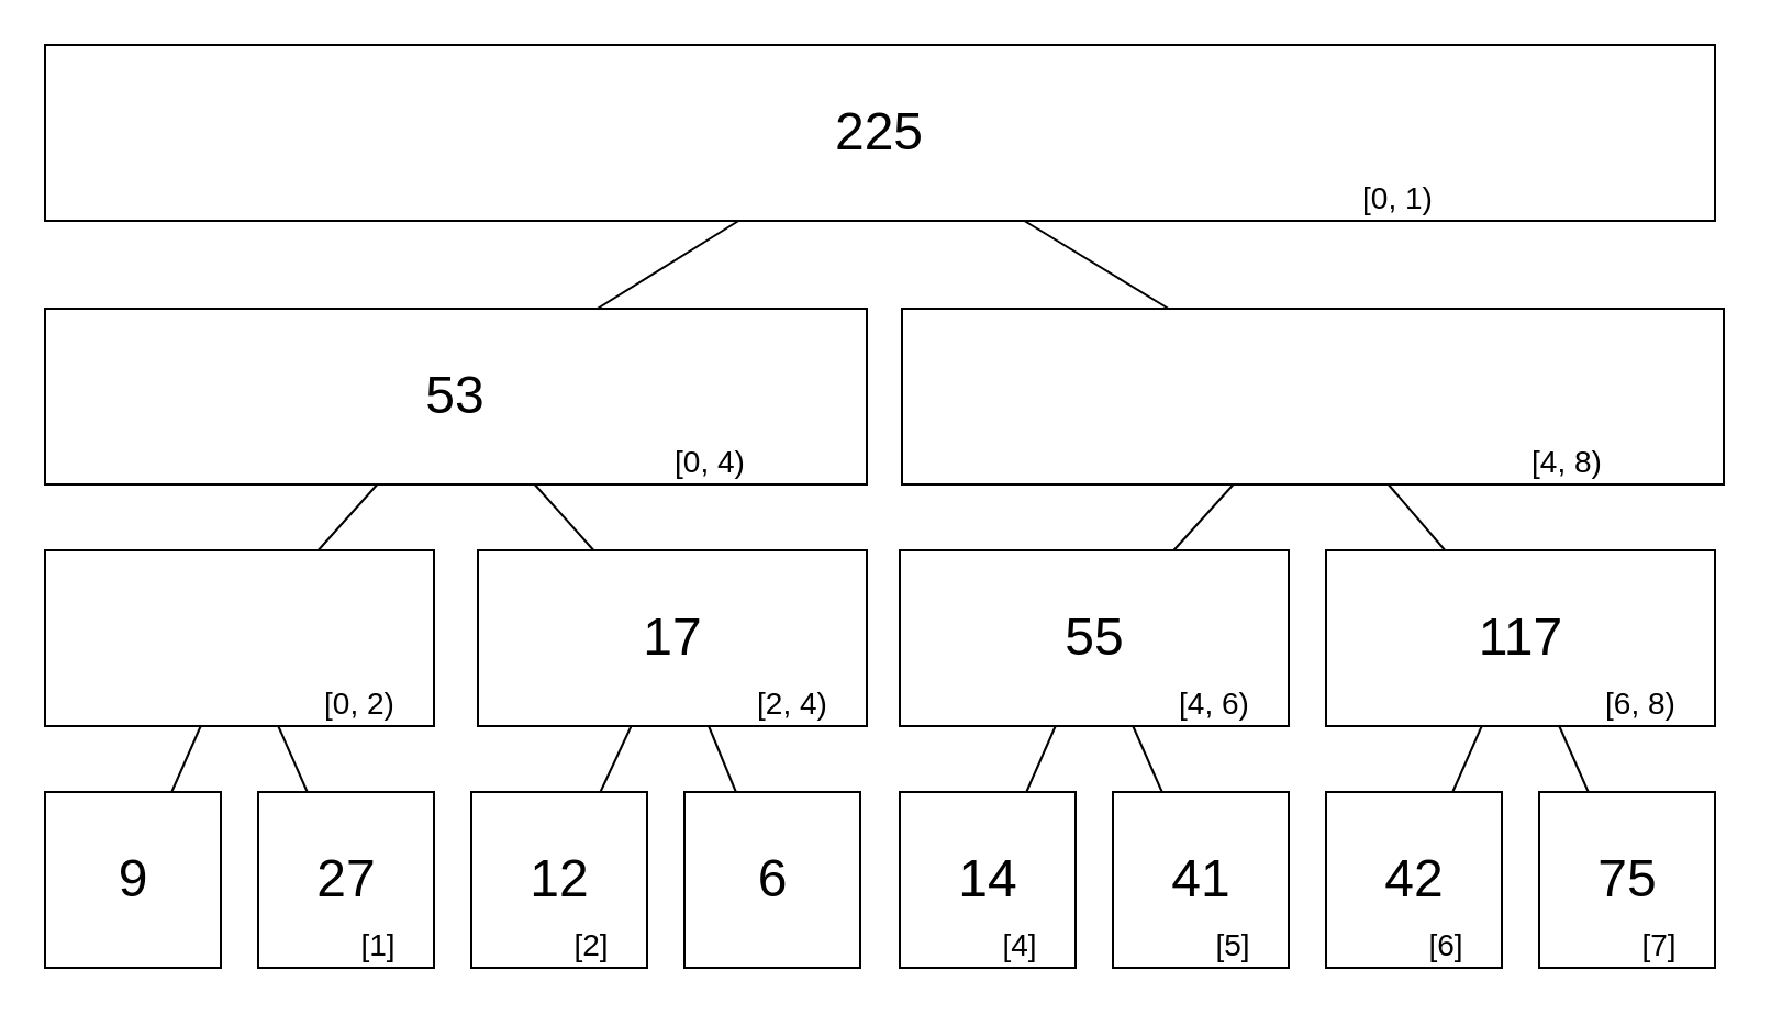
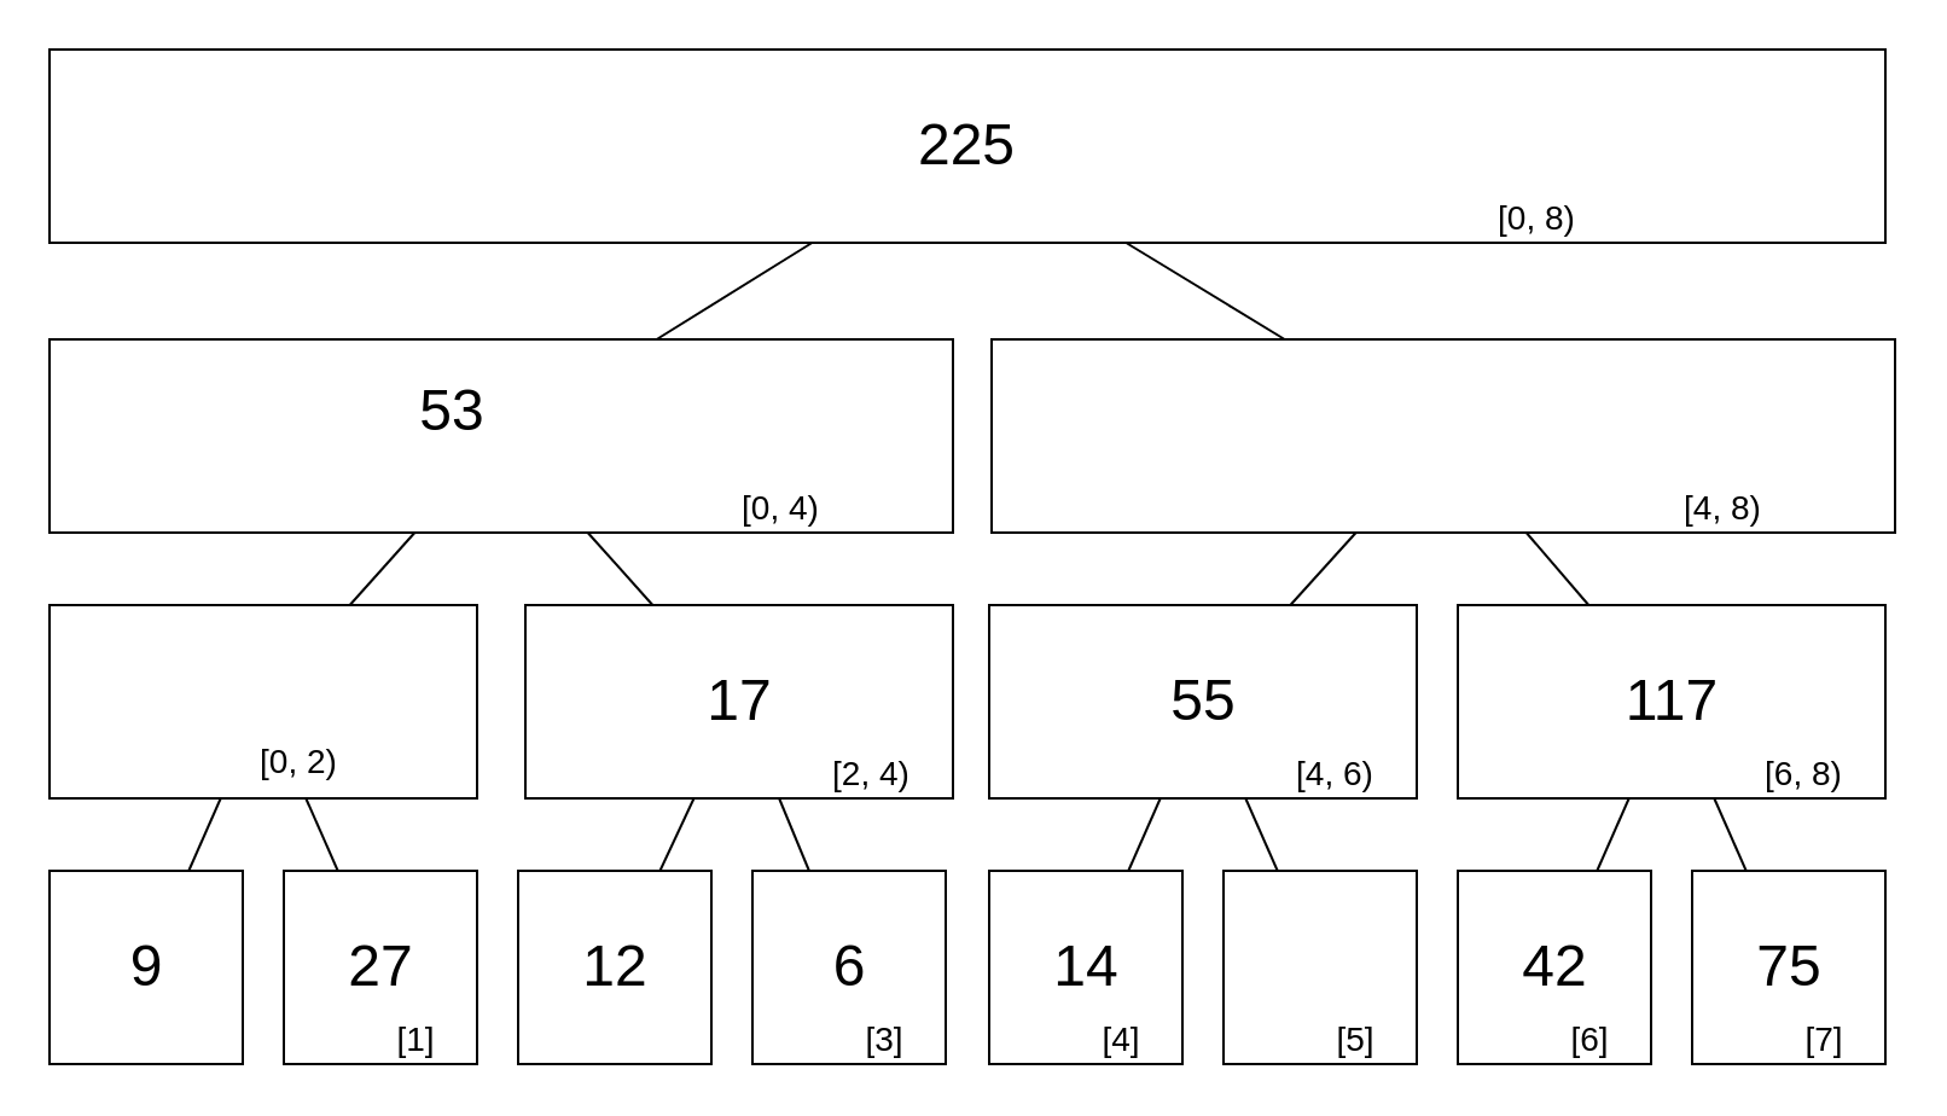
  <mxCell id="0" />
  <mxCell id="1" parent="0" />
  <mxCell id="2" value="" style="group" parent="1" vertex="1" connectable="0"><mxGeometry x="20" y="360" width="80" height="80" as="geometry" /></mxCell>
  <mxCell id="3" value="" style="rounded=0;whiteSpace=wrap;html=1;" parent="2" vertex="1"><mxGeometry width="80" height="80" as="geometry" /></mxCell>
  <mxCell id="4" value="&lt;font style=&quot;font-size: 24px;&quot;&gt;9&lt;/font&gt;" style="text;html=1;align=center;verticalAlign=middle;whiteSpace=wrap;rounded=0;" parent="2" vertex="1"><mxGeometry x="17.5" y="25" width="45" height="30" as="geometry" /></mxCell>
  <mxCell id="5" value="" style="group" parent="1" vertex="1" connectable="0"><mxGeometry x="117" y="360" width="80" height="80" as="geometry" /></mxCell>
  <mxCell id="6" value="" style="rounded=0;whiteSpace=wrap;html=1;" parent="5" vertex="1"><mxGeometry width="80" height="80" as="geometry" /></mxCell>
  <mxCell id="7" value="&lt;font style=&quot;font-size: 24px;&quot;&gt;27&lt;/font&gt;" style="text;html=1;align=center;verticalAlign=middle;whiteSpace=wrap;rounded=0;" parent="5" vertex="1"><mxGeometry x="17.5" y="25" width="45" height="30" as="geometry" /></mxCell>
  <mxCell id="8" value="&lt;font style=&quot;font-size: 14px;&quot;&gt;[1]&lt;/font&gt;" style="text;html=1;align=center;verticalAlign=middle;whiteSpace=wrap;rounded=0;" parent="5" vertex="1"><mxGeometry x="30" y="60" width="50" height="20" as="geometry" /></mxCell>
  <mxCell id="9" value="" style="group" parent="1" vertex="1" connectable="0"><mxGeometry x="214" y="360" width="80" height="80" as="geometry" /></mxCell>
  <mxCell id="10" value="" style="rounded=0;whiteSpace=wrap;html=1;" parent="9" vertex="1"><mxGeometry width="80" height="80" as="geometry" /></mxCell>
  <mxCell id="11" value="&lt;font style=&quot;font-size: 24px;&quot;&gt;12&lt;/font&gt;" style="text;html=1;align=center;verticalAlign=middle;whiteSpace=wrap;rounded=0;" parent="9" vertex="1"><mxGeometry x="17.5" y="25" width="45" height="30" as="geometry" /></mxCell>
- <mxCell id="12" value="&lt;font style=&quot;font-size: 14px;&quot;&gt;[2]&lt;/font&gt;" style="text;html=1;align=center;verticalAlign=middle;whiteSpace=wrap;rounded=0;" parent="9" vertex="1"><mxGeometry x="30" y="60" width="50" height="20" as="geometry" /></mxCell>
  <mxCell id="13" value="" style="group" parent="1" vertex="1" connectable="0"><mxGeometry x="311" y="360" width="80" height="80" as="geometry" /></mxCell>
  <mxCell id="14" value="" style="rounded=0;whiteSpace=wrap;html=1;" parent="13" vertex="1"><mxGeometry width="80" height="80" as="geometry" /></mxCell>
  <mxCell id="15" value="&lt;font style=&quot;font-size: 24px;&quot;&gt;6&lt;/font&gt;" style="text;html=1;align=center;verticalAlign=middle;whiteSpace=wrap;rounded=0;" parent="13" vertex="1"><mxGeometry x="17.5" y="25" width="45" height="30" as="geometry" /></mxCell>
+ <mxCell id="16" value="&lt;font style=&quot;font-size: 14px;&quot;&gt;[3]&lt;/font&gt;" style="text;html=1;align=center;verticalAlign=middle;whiteSpace=wrap;rounded=0;" parent="13" vertex="1"><mxGeometry x="30" y="60" width="50" height="20" as="geometry" /></mxCell>
  <mxCell id="17" value="" style="group" parent="1" vertex="1" connectable="0"><mxGeometry x="409" y="360" width="80" height="80" as="geometry" /></mxCell>
  <mxCell id="18" value="" style="rounded=0;whiteSpace=wrap;html=1;" parent="17" vertex="1"><mxGeometry width="80" height="80" as="geometry" /></mxCell>
  <mxCell id="19" value="&lt;span style=&quot;font-size: 24px;&quot;&gt;14&lt;/span&gt;" style="text;html=1;align=center;verticalAlign=middle;whiteSpace=wrap;rounded=0;" parent="17" vertex="1"><mxGeometry x="17.5" y="25" width="45" height="30" as="geometry" /></mxCell>
  <mxCell id="20" value="&lt;font style=&quot;font-size: 14px;&quot;&gt;[4]&lt;/font&gt;" style="text;html=1;align=center;verticalAlign=middle;whiteSpace=wrap;rounded=0;" parent="17" vertex="1"><mxGeometry x="30" y="60" width="50" height="20" as="geometry" /></mxCell>
  <mxCell id="21" value="" style="group" parent="1" vertex="1" connectable="0"><mxGeometry x="506" y="360" width="80" height="80" as="geometry" /></mxCell>
  <mxCell id="22" value="" style="rounded=0;whiteSpace=wrap;html=1;" parent="21" vertex="1"><mxGeometry width="80" height="80" as="geometry" /></mxCell>
- <mxCell id="23" value="&lt;font style=&quot;font-size: 24px;&quot;&gt;41&lt;/font&gt;" style="text;html=1;align=center;verticalAlign=middle;whiteSpace=wrap;rounded=0;" parent="21" vertex="1"><mxGeometry x="17.5" y="25" width="45" height="30" as="geometry" /></mxCell>
  <mxCell id="24" value="&lt;font style=&quot;font-size: 14px;&quot;&gt;[5]&lt;/font&gt;" style="text;html=1;align=center;verticalAlign=middle;whiteSpace=wrap;rounded=0;" parent="21" vertex="1"><mxGeometry x="30" y="60" width="50" height="20" as="geometry" /></mxCell>
  <mxCell id="25" value="" style="group" parent="1" vertex="1" connectable="0"><mxGeometry x="603" y="360" width="80" height="80" as="geometry" /></mxCell>
  <mxCell id="26" value="" style="rounded=0;whiteSpace=wrap;html=1;" parent="25" vertex="1"><mxGeometry width="80" height="80" as="geometry" /></mxCell>
  <mxCell id="27" value="&lt;span style=&quot;font-size: 24px;&quot;&gt;42&lt;/span&gt;" style="text;html=1;align=center;verticalAlign=middle;whiteSpace=wrap;rounded=0;" parent="25" vertex="1"><mxGeometry x="17.5" y="25" width="45" height="30" as="geometry" /></mxCell>
  <mxCell id="28" value="&lt;font style=&quot;font-size: 14px;&quot;&gt;[6]&lt;/font&gt;" style="text;html=1;align=center;verticalAlign=middle;whiteSpace=wrap;rounded=0;" parent="25" vertex="1"><mxGeometry x="30" y="60" width="50" height="20" as="geometry" /></mxCell>
  <mxCell id="29" value="" style="group" parent="1" vertex="1" connectable="0"><mxGeometry x="700" y="360" width="80" height="80" as="geometry" /></mxCell>
  <mxCell id="30" value="" style="rounded=0;whiteSpace=wrap;html=1;" parent="29" vertex="1"><mxGeometry width="80" height="80" as="geometry" /></mxCell>
  <mxCell id="31" value="&lt;font style=&quot;font-size: 24px;&quot;&gt;75&lt;/font&gt;" style="text;html=1;align=center;verticalAlign=middle;whiteSpace=wrap;rounded=0;" parent="29" vertex="1"><mxGeometry x="17.5" y="25" width="45" height="30" as="geometry" /></mxCell>
  <mxCell id="32" value="&lt;font style=&quot;font-size: 14px;&quot;&gt;[7]&lt;/font&gt;" style="text;html=1;align=center;verticalAlign=middle;whiteSpace=wrap;rounded=0;" parent="29" vertex="1"><mxGeometry x="30" y="60" width="50" height="20" as="geometry" /></mxCell>
  <mxCell id="33" value="" style="group" parent="1" vertex="1" connectable="0"><mxGeometry x="20" y="250" width="177" height="80" as="geometry" /></mxCell>
  <mxCell id="34" value="" style="rounded=0;whiteSpace=wrap;html=1;" parent="33" vertex="1"><mxGeometry width="177" height="80" as="geometry" /></mxCell>
- <mxCell id="35" value="&lt;font style=&quot;font-size: 14px;&quot;&gt;[0, 2)&lt;/font&gt;" style="text;html=1;align=center;verticalAlign=middle;whiteSpace=wrap;rounded=0;" parent="33" vertex="1"><mxGeometry x="110" y="60" width="67" height="20" as="geometry" /></mxCell>
+ <mxCell id="35" value="&lt;font style=&quot;font-size: 14px;&quot;&gt;[0, 2)&lt;/font&gt;" style="text;html=1;align=center;verticalAlign=middle;whiteSpace=wrap;rounded=0;" parent="33" vertex="1"><mxGeometry x="70" y="55" width="67" height="20" as="geometry" /></mxCell>
  <mxCell id="36" value="" style="group" parent="1" vertex="1" connectable="0"><mxGeometry x="217" y="250" width="177" height="80" as="geometry" /></mxCell>
  <mxCell id="37" value="" style="rounded=0;whiteSpace=wrap;html=1;" parent="36" vertex="1"><mxGeometry width="177" height="80" as="geometry" /></mxCell>
  <mxCell id="38" value="&lt;font style=&quot;font-size: 24px;&quot;&gt;17&lt;/font&gt;" style="text;html=1;align=center;verticalAlign=middle;whiteSpace=wrap;rounded=0;" parent="36" vertex="1"><mxGeometry x="38.719" y="25" width="99.563" height="30" as="geometry" /></mxCell>
  <mxCell id="39" value="&lt;font style=&quot;font-size: 14px;&quot;&gt;[2, 4)&lt;/font&gt;" style="text;html=1;align=center;verticalAlign=middle;whiteSpace=wrap;rounded=0;" parent="36" vertex="1"><mxGeometry x="110" y="60" width="67" height="20" as="geometry" /></mxCell>
  <mxCell id="40" value="" style="group" parent="1" vertex="1" connectable="0"><mxGeometry x="409" y="250" width="177" height="80" as="geometry" /></mxCell>
  <mxCell id="41" value="" style="rounded=0;whiteSpace=wrap;html=1;" parent="40" vertex="1"><mxGeometry width="177" height="80" as="geometry" /></mxCell>
  <mxCell id="42" value="&lt;font style=&quot;font-size: 24px;&quot;&gt;55&lt;/font&gt;" style="text;html=1;align=center;verticalAlign=middle;whiteSpace=wrap;rounded=0;" parent="40" vertex="1"><mxGeometry x="38.719" y="25" width="99.563" height="30" as="geometry" /></mxCell>
  <mxCell id="43" value="&lt;font style=&quot;font-size: 14px;&quot;&gt;[4, 6)&lt;/font&gt;" style="text;html=1;align=center;verticalAlign=middle;whiteSpace=wrap;rounded=0;" parent="40" vertex="1"><mxGeometry x="110" y="60" width="67" height="20" as="geometry" /></mxCell>
  <mxCell id="44" value="" style="group" parent="1" vertex="1" connectable="0"><mxGeometry x="603" y="250" width="177" height="80" as="geometry" /></mxCell>
  <mxCell id="45" value="" style="rounded=0;whiteSpace=wrap;html=1;" parent="44" vertex="1"><mxGeometry width="177" height="80" as="geometry" /></mxCell>
  <mxCell id="46" value="&lt;font style=&quot;font-size: 24px;&quot;&gt;117&lt;/font&gt;" style="text;html=1;align=center;verticalAlign=middle;whiteSpace=wrap;rounded=0;" parent="44" vertex="1"><mxGeometry x="38.719" y="25" width="99.563" height="30" as="geometry" /></mxCell>
  <mxCell id="47" value="&lt;font style=&quot;font-size: 14px;&quot;&gt;[6, 8)&lt;/font&gt;" style="text;html=1;align=center;verticalAlign=middle;whiteSpace=wrap;rounded=0;" parent="44" vertex="1"><mxGeometry x="110" y="60" width="67" height="20" as="geometry" /></mxCell>
  <mxCell id="48" value="" style="group" parent="1" vertex="1" connectable="0"><mxGeometry x="20" y="140" width="374" height="80" as="geometry" /></mxCell>
  <mxCell id="49" value="" style="rounded=0;whiteSpace=wrap;html=1;" parent="48" vertex="1"><mxGeometry width="374.0" height="80" as="geometry" /></mxCell>
- <mxCell id="50" value="&lt;span style=&quot;font-size: 24px;&quot;&gt;53&lt;/span&gt;" style="text;html=1;align=center;verticalAlign=middle;whiteSpace=wrap;rounded=0;" parent="48" vertex="1"><mxGeometry x="81.812" y="25" width="210.375" height="30" as="geometry" /></mxCell>
+ <mxCell id="50" value="&lt;span style=&quot;font-size: 24px;&quot;&gt;53&lt;/span&gt;" style="text;html=1;align=center;verticalAlign=middle;whiteSpace=wrap;rounded=0;" parent="48" vertex="1"><mxGeometry x="61.812" y="15" width="210.375" height="30" as="geometry" /></mxCell>
  <mxCell id="51" value="&lt;font style=&quot;font-size: 14px;&quot;&gt;[0, 4)&lt;/font&gt;" style="text;html=1;align=center;verticalAlign=middle;whiteSpace=wrap;rounded=0;" parent="48" vertex="1"><mxGeometry x="232.429" y="60" width="141.571" height="20" as="geometry" /></mxCell>
  <mxCell id="52" value="" style="group" parent="1" vertex="1" connectable="0"><mxGeometry x="410" y="140" width="374" height="80" as="geometry" /></mxCell>
  <mxCell id="53" value="" style="rounded=0;whiteSpace=wrap;html=1;" parent="52" vertex="1"><mxGeometry width="374.0" height="80" as="geometry" /></mxCell>
  <mxCell id="54" value="&lt;font style=&quot;font-size: 14px;&quot;&gt;[4, 8)&lt;/font&gt;" style="text;html=1;align=center;verticalAlign=middle;whiteSpace=wrap;rounded=0;" parent="52" vertex="1"><mxGeometry x="232.429" y="60" width="141.571" height="20" as="geometry" /></mxCell>
  <mxCell id="55" value="" style="group" parent="1" vertex="1" connectable="0"><mxGeometry x="20" y="20" width="760" height="80" as="geometry" /></mxCell>
  <mxCell id="56" value="" style="rounded=0;whiteSpace=wrap;html=1;" parent="55" vertex="1"><mxGeometry width="760.0" height="80" as="geometry" /></mxCell>
  <mxCell id="57" value="&lt;span style=&quot;font-size: 24px;&quot;&gt;225&lt;/span&gt;" style="text;html=1;align=center;verticalAlign=middle;whiteSpace=wrap;rounded=0;" parent="55" vertex="1"><mxGeometry x="166.25" y="25" width="427.5" height="30" as="geometry" /></mxCell>
- <mxCell id="58" value="&lt;font style=&quot;font-size: 14px;&quot;&gt;[0, 1)&lt;/font&gt;" style="text;html=1;align=center;verticalAlign=middle;whiteSpace=wrap;rounded=0;" parent="55" vertex="1"><mxGeometry x="472.316" y="60" width="287.684" height="20" as="geometry" /></mxCell>
+ <mxCell id="58" value="&lt;font style=&quot;font-size: 14px;&quot;&gt;[0, 8)&lt;/font&gt;" style="text;html=1;align=center;verticalAlign=middle;whiteSpace=wrap;rounded=0;" parent="55" vertex="1"><mxGeometry x="472.316" y="60" width="287.684" height="20" as="geometry" /></mxCell>
  <mxCell id="59" value="" style="endArrow=none;html=1;rounded=0;" parent="1" source="56" target="53" edge="1"><mxGeometry width="50" height="50" relative="1" as="geometry"><mxPoint x="459.997" y="100" as="sourcePoint" /><mxPoint x="601.27" y="30" as="targetPoint" /></mxGeometry></mxCell>
  <mxCell id="60" value="" style="endArrow=none;html=1;rounded=0;" parent="1" source="56" target="49" edge="1"><mxGeometry width="50" height="50" relative="1" as="geometry"><mxPoint x="476" y="110" as="sourcePoint" /><mxPoint x="541" y="150" as="targetPoint" /></mxGeometry></mxCell>
  <mxCell id="61" value="" style="endArrow=none;html=1;rounded=0;" parent="1" source="34" target="3" edge="1"><mxGeometry width="50" height="50" relative="1" as="geometry"><mxPoint x="346" y="110" as="sourcePoint" /><mxPoint x="281" y="150" as="targetPoint" /></mxGeometry></mxCell>
  <mxCell id="62" value="" style="endArrow=none;html=1;rounded=0;" parent="1" source="34" target="6" edge="1"><mxGeometry width="50" height="50" relative="1" as="geometry"><mxPoint x="101" y="340" as="sourcePoint" /><mxPoint x="88" y="370" as="targetPoint" /></mxGeometry></mxCell>
  <mxCell id="63" value="" style="endArrow=none;html=1;rounded=0;" parent="1" source="37" target="10" edge="1"><mxGeometry width="50" height="50" relative="1" as="geometry"><mxPoint x="136" y="340" as="sourcePoint" /><mxPoint x="149" y="370" as="targetPoint" /></mxGeometry></mxCell>
  <mxCell id="64" value="" style="endArrow=none;html=1;rounded=0;" parent="1" source="37" target="14" edge="1"><mxGeometry width="50" height="50" relative="1" as="geometry"><mxPoint x="297" y="340" as="sourcePoint" /><mxPoint x="283" y="370" as="targetPoint" /></mxGeometry></mxCell>
  <mxCell id="65" value="" style="endArrow=none;html=1;rounded=0;" parent="1" source="41" target="18" edge="1"><mxGeometry width="50" height="50" relative="1" as="geometry"><mxPoint x="332" y="340" as="sourcePoint" /><mxPoint x="344" y="370" as="targetPoint" /></mxGeometry></mxCell>
  <mxCell id="66" value="" style="endArrow=none;html=1;rounded=0;" parent="1" source="41" target="22" edge="1"><mxGeometry width="50" height="50" relative="1" as="geometry"><mxPoint x="490" y="340" as="sourcePoint" /><mxPoint x="477" y="370" as="targetPoint" /></mxGeometry></mxCell>
  <mxCell id="67" value="" style="endArrow=none;html=1;rounded=0;" parent="1" source="45" target="26" edge="1"><mxGeometry width="50" height="50" relative="1" as="geometry"><mxPoint x="525" y="340" as="sourcePoint" /><mxPoint x="538" y="370" as="targetPoint" /></mxGeometry></mxCell>
  <mxCell id="68" value="" style="endArrow=none;html=1;rounded=0;" parent="1" source="45" target="30" edge="1"><mxGeometry width="50" height="50" relative="1" as="geometry"><mxPoint x="684" y="340" as="sourcePoint" /><mxPoint x="671" y="370" as="targetPoint" /></mxGeometry></mxCell>
  <mxCell id="69" value="" style="endArrow=none;html=1;rounded=0;" parent="1" source="53" target="45" edge="1"><mxGeometry width="50" height="50" relative="1" as="geometry"><mxPoint x="719" y="340" as="sourcePoint" /><mxPoint x="732" y="370" as="targetPoint" /></mxGeometry></mxCell>
  <mxCell id="70" value="" style="endArrow=none;html=1;rounded=0;" parent="1" source="53" target="41" edge="1"><mxGeometry width="50" height="50" relative="1" as="geometry"><mxPoint x="641" y="230" as="sourcePoint" /><mxPoint x="667" y="260" as="targetPoint" /></mxGeometry></mxCell>
  <mxCell id="71" value="" style="endArrow=none;html=1;rounded=0;" parent="1" source="49" target="37" edge="1"><mxGeometry width="50" height="50" relative="1" as="geometry"><mxPoint x="571" y="230" as="sourcePoint" /><mxPoint x="544" y="260" as="targetPoint" /></mxGeometry></mxCell>
  <mxCell id="72" value="" style="endArrow=none;html=1;rounded=0;" parent="1" source="49" target="34" edge="1"><mxGeometry width="50" height="50" relative="1" as="geometry"><mxPoint x="253" y="230" as="sourcePoint" /><mxPoint x="280" y="260" as="targetPoint" /></mxGeometry></mxCell>
